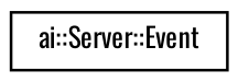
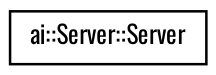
  digraph {
    rankdir=LR
    fontname=Oswald
-   n1 [color=black fillcolor=white fontname=Oswald fontsize=10 height=0.2 label="ai::Server::Event" shape=record style=filled width=0.4]
+   n1 [color=black fillcolor=white fontname=Oswald fontsize=10 height=0.2 label="ai::Server::Server" shape=record style=filled width=0.4]
  }
